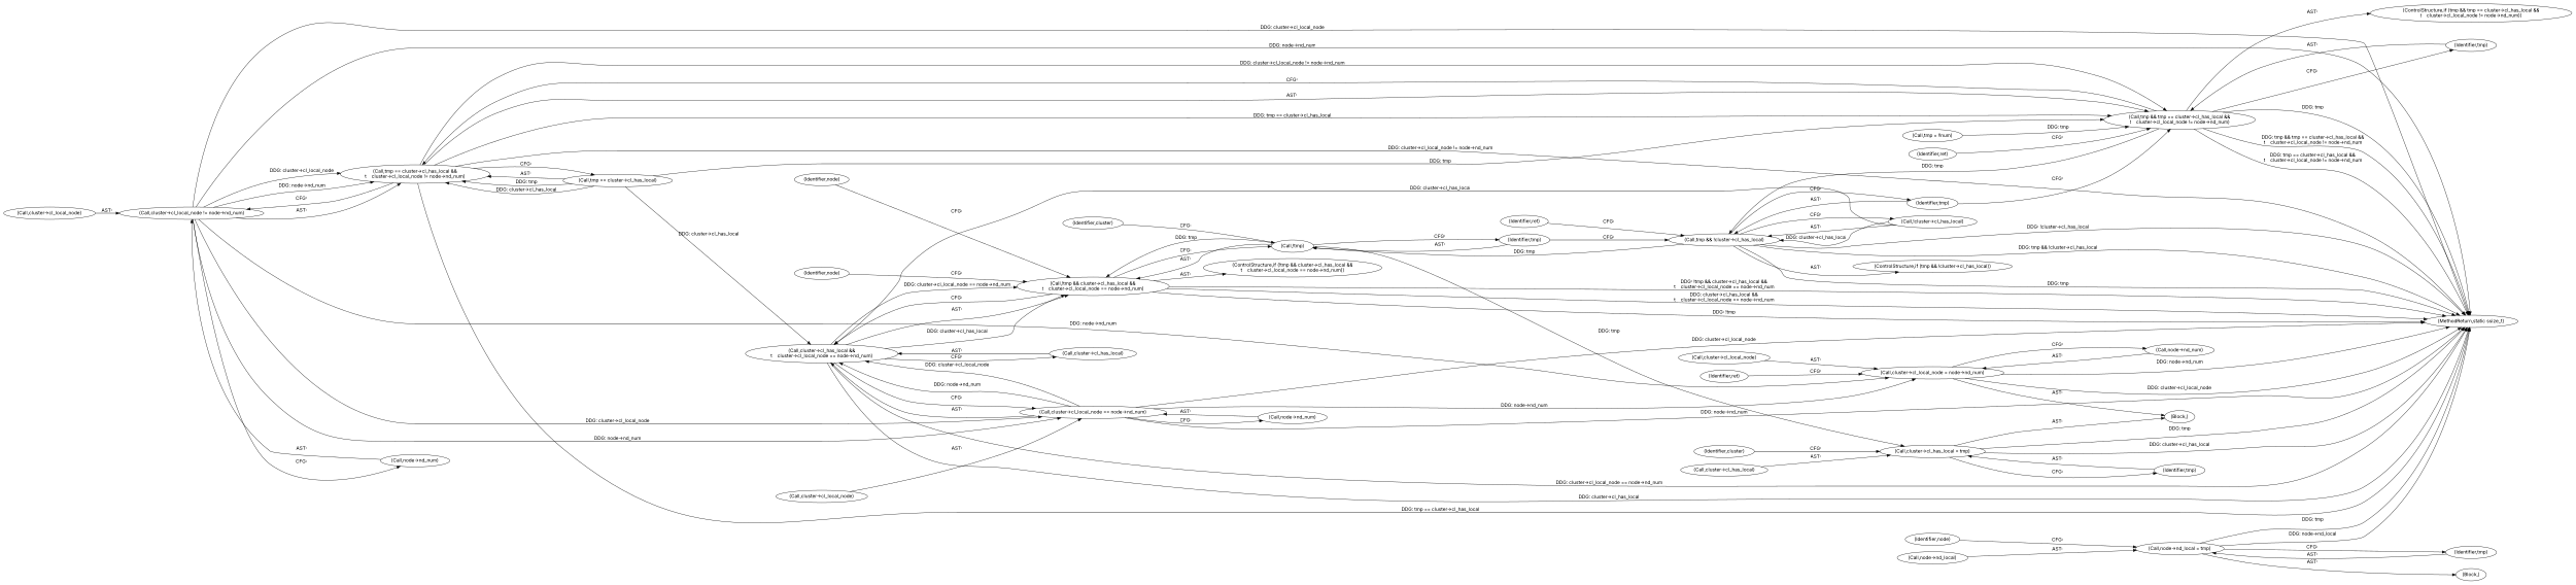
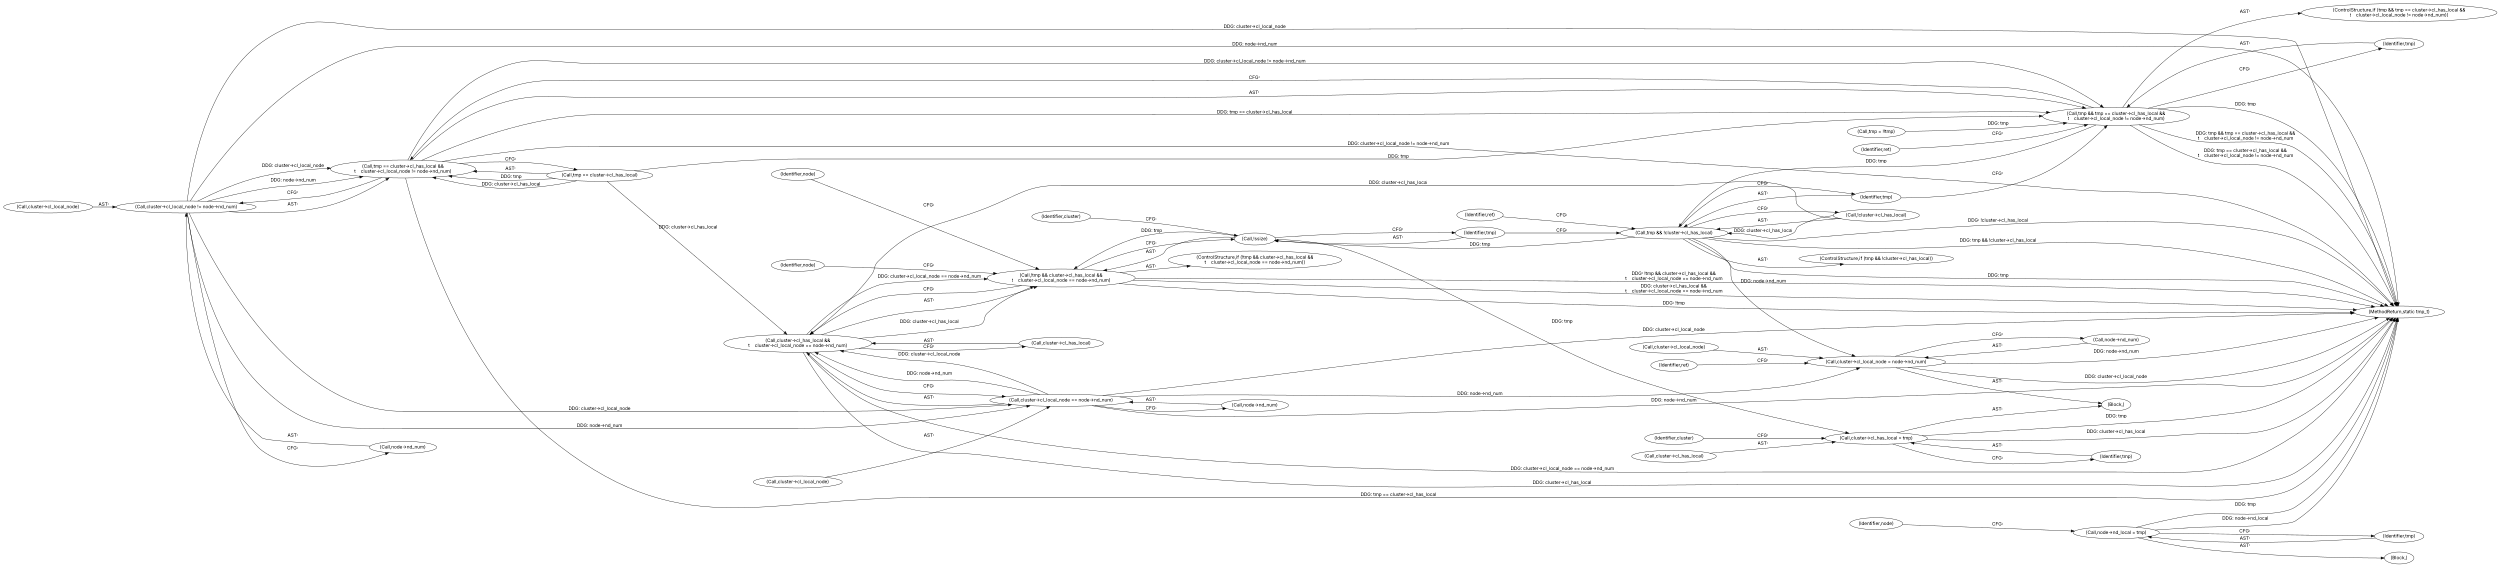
  digraph {
    fontname=Inter
    rankdir=LR
    node [fontname=Inter]
    edge [fontname=Inter]
    n1 [label="(Call,cluster->cl_local_node != node->nd_num)"]
    n2 [label="(Call,tmp == cluster->cl_has_local &&\n\t    cluster->cl_local_node != node->nd_num)"]
    n3 [label="(Call,cluster->cl_local_node == node->nd_num)"]
    n4 [label="(Call,cluster->cl_local_node = node->nd_num)"]
    n5 [label="(Call,node->nd_num)"]
-   n6 [label="(MethodReturn,static ssize_t)"]
+   n6 [label="(MethodReturn,static tmp_t)"]
    n7 [label="(Call,tmp && tmp == cluster->cl_has_local &&\n\t    cluster->cl_local_node != node->nd_num)"]
    n8 [label="(Call,tmp == cluster->cl_has_local)"]
    n9 [label="(Call,cluster->cl_has_local &&\n\t    cluster->cl_local_node == node->nd_num)"]
    n10 [label="(Call,node->nd_num)"]
    n11 [label="(Block,)"]
    n12 [label="(Call,node->nd_num)"]
    n13 [label="(Call,tmp && !cluster->cl_has_local)"]
    n14 [label="(ControlStructure,if (tmp && tmp == cluster->cl_has_local &&\n\t    cluster->cl_local_node != node->nd_num))"]
    n15 [label="(Identifier,tmp)"]
-   n16 [label="(Call,!tmp)"]
+   n16 [label="(Call,!ssize)"]
    n17 [label="(Identifier,tmp)"]
    n18 [label="(ControlStructure,if (tmp && !cluster->cl_has_local))"]
    n19 [label="(Call,!cluster->cl_has_local)"]
    n20 [label="(Call,!tmp && cluster->cl_has_local &&\n\t    cluster->cl_local_node == node->nd_num)"]
    n21 [label="(Call,cluster->cl_has_local = tmp)"]
    n22 [label="(Identifier,tmp)"]
    n23 [label="(ControlStructure,if (!tmp && cluster->cl_has_local &&\n\t    cluster->cl_local_node == node->nd_num))"]
    n24 [label="(Call,node->nd_local = tmp)"]
    n25 [label="(Block,)"]
    n26 [label="(Identifier,tmp)"]
    n27 [label="(Identifier,tmp)"]
    n28 [label="(Call,cluster->cl_has_local)"]
    n29 [label="(Identifier,node)"]
    n30 [label="(Call,cluster->cl_local_node)"]
-   n31 [label="(Call,node->nd_local)"]
    n32 [label="(Identifier,ret)"]
    n33 [label="(Identifier,node)"]
    n34 [label="(Call,cluster->cl_local_node)"]
    n35 [label="(Identifier,node)"]
    n36 [label="(Call,cluster->cl_local_node)"]
    n37 [label="(Identifier,cluster)"]
    n38 [label="(Identifier,ret)"]
-   n39 [label="(Call,tmp = !!num)"]
+   n39 [label="(Call,tmp = !!tmp)"]
    n40 [label="(Identifier,ret)"]
    n41 [label="(Identifier,cluster)"]
    n42 [label="(Call,cluster->cl_has_local)"]
    n1 -> n2 [label="AST: "]
    n1 -> n2 [label="DDG: cluster->cl_local_node"]
    n1 -> n2 [label="DDG: node->nd_num"]
    n1 -> n3 [label="DDG: cluster->cl_local_node"]
    n1 -> n3 [label="DDG: node->nd_num"]
-   n1 -> n4 [label="DDG: node->nd_num"]
+   n13 -> n4 [label="DDG: node->nd_num"]
    n1 -> n5 [label="CFG: "]
    n1 -> n6 [label="DDG: cluster->cl_local_node"]
    n1 -> n6 [label="DDG: node->nd_num"]
    n2 -> n1 [label="CFG: "]
    n2 -> n6 [label="DDG: cluster->cl_local_node != node->nd_num"]
    n2 -> n6 [label="DDG: tmp == cluster->cl_has_local"]
    n2 -> n7 [label="AST: "]
    n2 -> n7 [label="DDG: tmp == cluster->cl_has_local"]
    n2 -> n7 [label="DDG: cluster->cl_local_node != node->nd_num"]
    n2 -> n8 [label="CFG: "]
    n3 -> n4 [label="DDG: node->nd_num"]
    n3 -> n6 [label="DDG: cluster->cl_local_node"]
    n3 -> n6 [label="DDG: node->nd_num"]
    n3 -> n9 [label="AST: "]
    n3 -> n9 [label="DDG: cluster->cl_local_node"]
    n3 -> n9 [label="DDG: node->nd_num"]
    n3 -> n10 [label="CFG: "]
    n4 -> n6 [label="DDG: cluster->cl_local_node"]
    n4 -> n6 [label="DDG: node->nd_num"]
    n4 -> n11 [label="AST: "]
    n4 -> n12 [label="CFG: "]
    n5 -> n1 [label="AST: "]
    n7 -> n2 [label="CFG: "]
    n7 -> n6 [label="DDG: tmp == cluster->cl_has_local &&\n\t    cluster->cl_local_node != node->nd_num"]
    n7 -> n6 [label="DDG: tmp"]
    n7 -> n6 [label="DDG: tmp && tmp == cluster->cl_has_local &&\n\t    cluster->cl_local_node != node->nd_num"]
    n7 -> n13 [label="DDG: tmp"]
    n7 -> n14 [label="AST: "]
    n7 -> n15 [label="CFG: "]
    n8 -> n2 [label="AST: "]
    n8 -> n2 [label="DDG: tmp"]
    n8 -> n2 [label="DDG: cluster->cl_has_local"]
    n8 -> n7 [label="DDG: tmp"]
    n8 -> n9 [label="DDG: cluster->cl_has_local"]
    n9 -> n3 [label="CFG: "]
    n9 -> n6 [label="DDG: cluster->cl_local_node == node->nd_num"]
    n9 -> n6 [label="DDG: cluster->cl_has_local"]
    n9 -> n20 [label="AST: "]
    n9 -> n20 [label="DDG: cluster->cl_has_local"]
    n9 -> n20 [label="DDG: cluster->cl_local_node == node->nd_num"]
    n9 -> n28 [label="CFG: "]
    n10 -> n3 [label="AST: "]
    n12 -> n4 [label="AST: "]
    n13 -> n6 [label="DDG: !cluster->cl_has_local"]
    n13 -> n6 [label="DDG: tmp && !cluster->cl_has_local"]
    n13 -> n6 [label="DDG: tmp"]
    n13 -> n16 [label="DDG: tmp"]
    n13 -> n17 [label="CFG: "]
    n13 -> n18 [label="AST: "]
    n13 -> n19 [label="CFG: "]
    n15 -> n7 [label="AST: "]
    n16 -> n20 [label="AST: "]
    n16 -> n20 [label="DDG: tmp"]
    n16 -> n21 [label="DDG: tmp"]
    n16 -> n22 [label="CFG: "]
    n17 -> n7 [label="CFG: "]
    n17 -> n13 [label="AST: "]
    n19 -> n9 [label="DDG: cluster->cl_has_local"]
    n19 -> n13 [label="AST: "]
    n19 -> n13 [label="DDG: cluster->cl_has_local"]
    n20 -> n6 [label="DDG: !tmp && cluster->cl_has_local &&\n\t    cluster->cl_local_node == node->nd_num"]
    n20 -> n6 [label="DDG: cluster->cl_has_local &&\n\t    cluster->cl_local_node == node->nd_num"]
    n20 -> n6 [label="DDG: !tmp"]
    n20 -> n9 [label="CFG: "]
    n20 -> n16 [label="CFG: "]
    n20 -> n23 [label="AST: "]
    n21 -> n6 [label="DDG: tmp"]
    n21 -> n6 [label="DDG: cluster->cl_has_local"]
    n21 -> n11 [label="AST: "]
    n21 -> n27 [label="CFG: "]
    n22 -> n13 [label="CFG: "]
    n22 -> n16 [label="AST: "]
    n24 -> n6 [label="DDG: tmp"]
    n24 -> n6 [label="DDG: node->nd_local"]
    n24 -> n25 [label="AST: "]
    n24 -> n26 [label="CFG: "]
    n26 -> n24 [label="AST: "]
    n27 -> n21 [label="AST: "]
    n28 -> n9 [label="AST: "]
    n29 -> n24 [label="CFG: "]
    n30 -> n4 [label="AST: "]
-   n31 -> n24 [label="AST: "]
    n32 -> n13 [label="CFG: "]
    n33 -> n20 [label="CFG: "]
    n34 -> n3 [label="AST: "]
    n35 -> n20 [label="CFG: "]
    n36 -> n1 [label="AST: "]
    n37 -> n21 [label="CFG: "]
    n38 -> n4 [label="CFG: "]
    n39 -> n7 [label="DDG: tmp"]
    n40 -> n7 [label="CFG: "]
    n41 -> n16 [label="CFG: "]
    n42 -> n21 [label="AST: "]
  }
